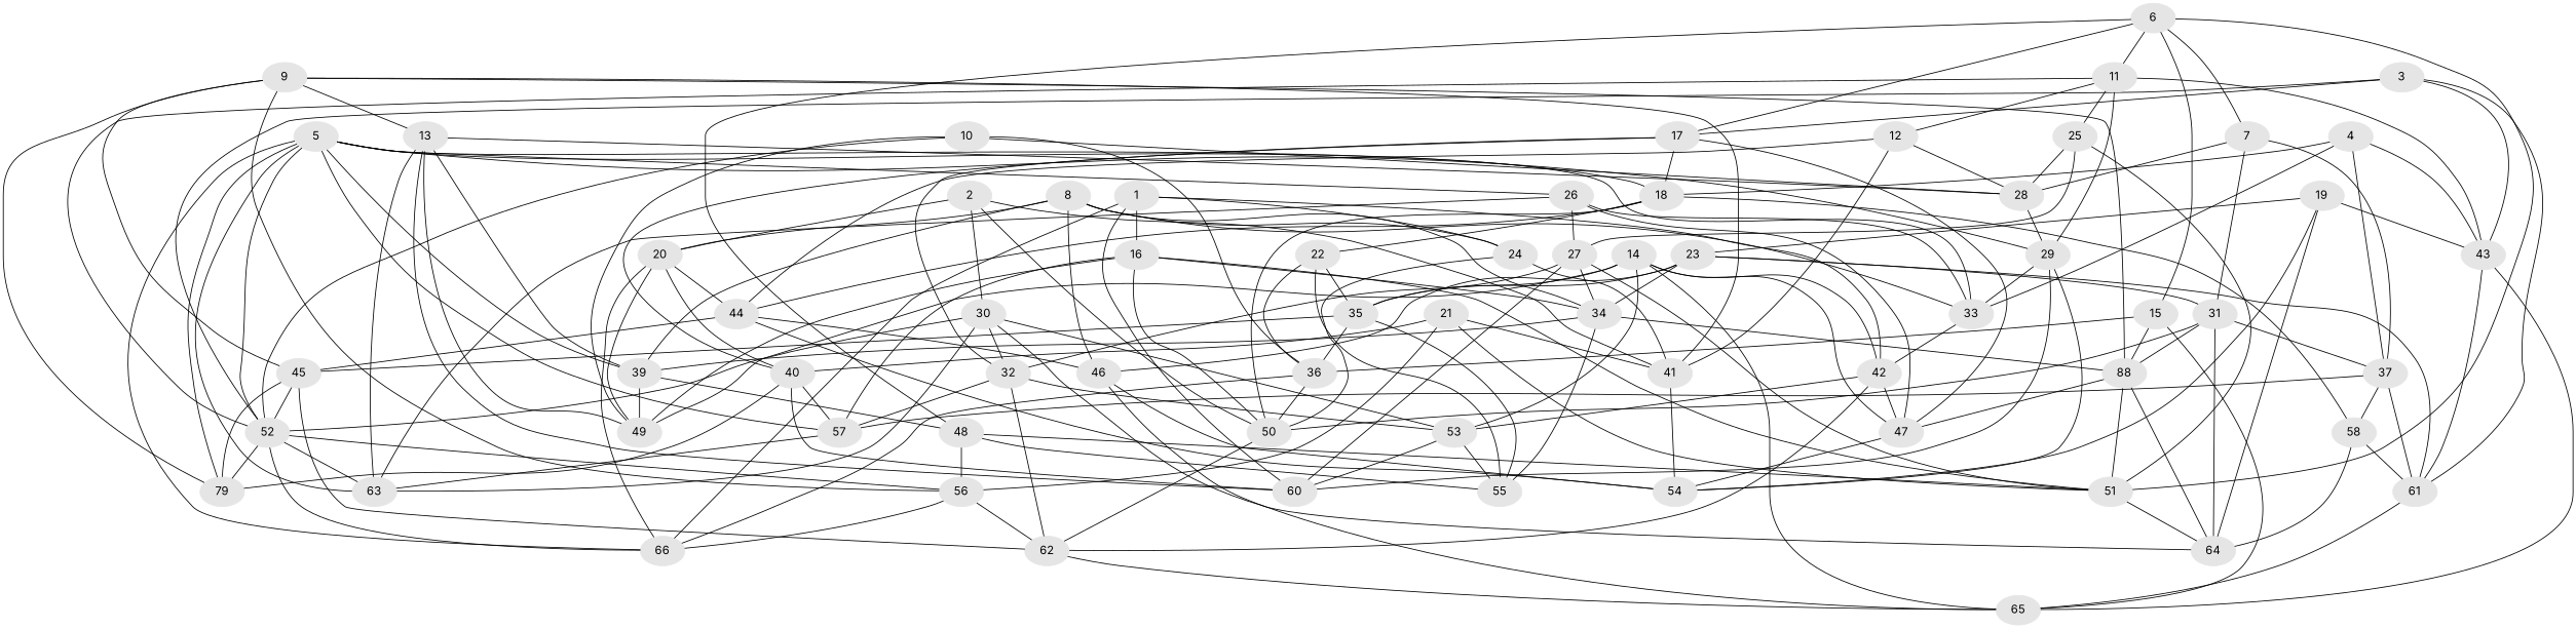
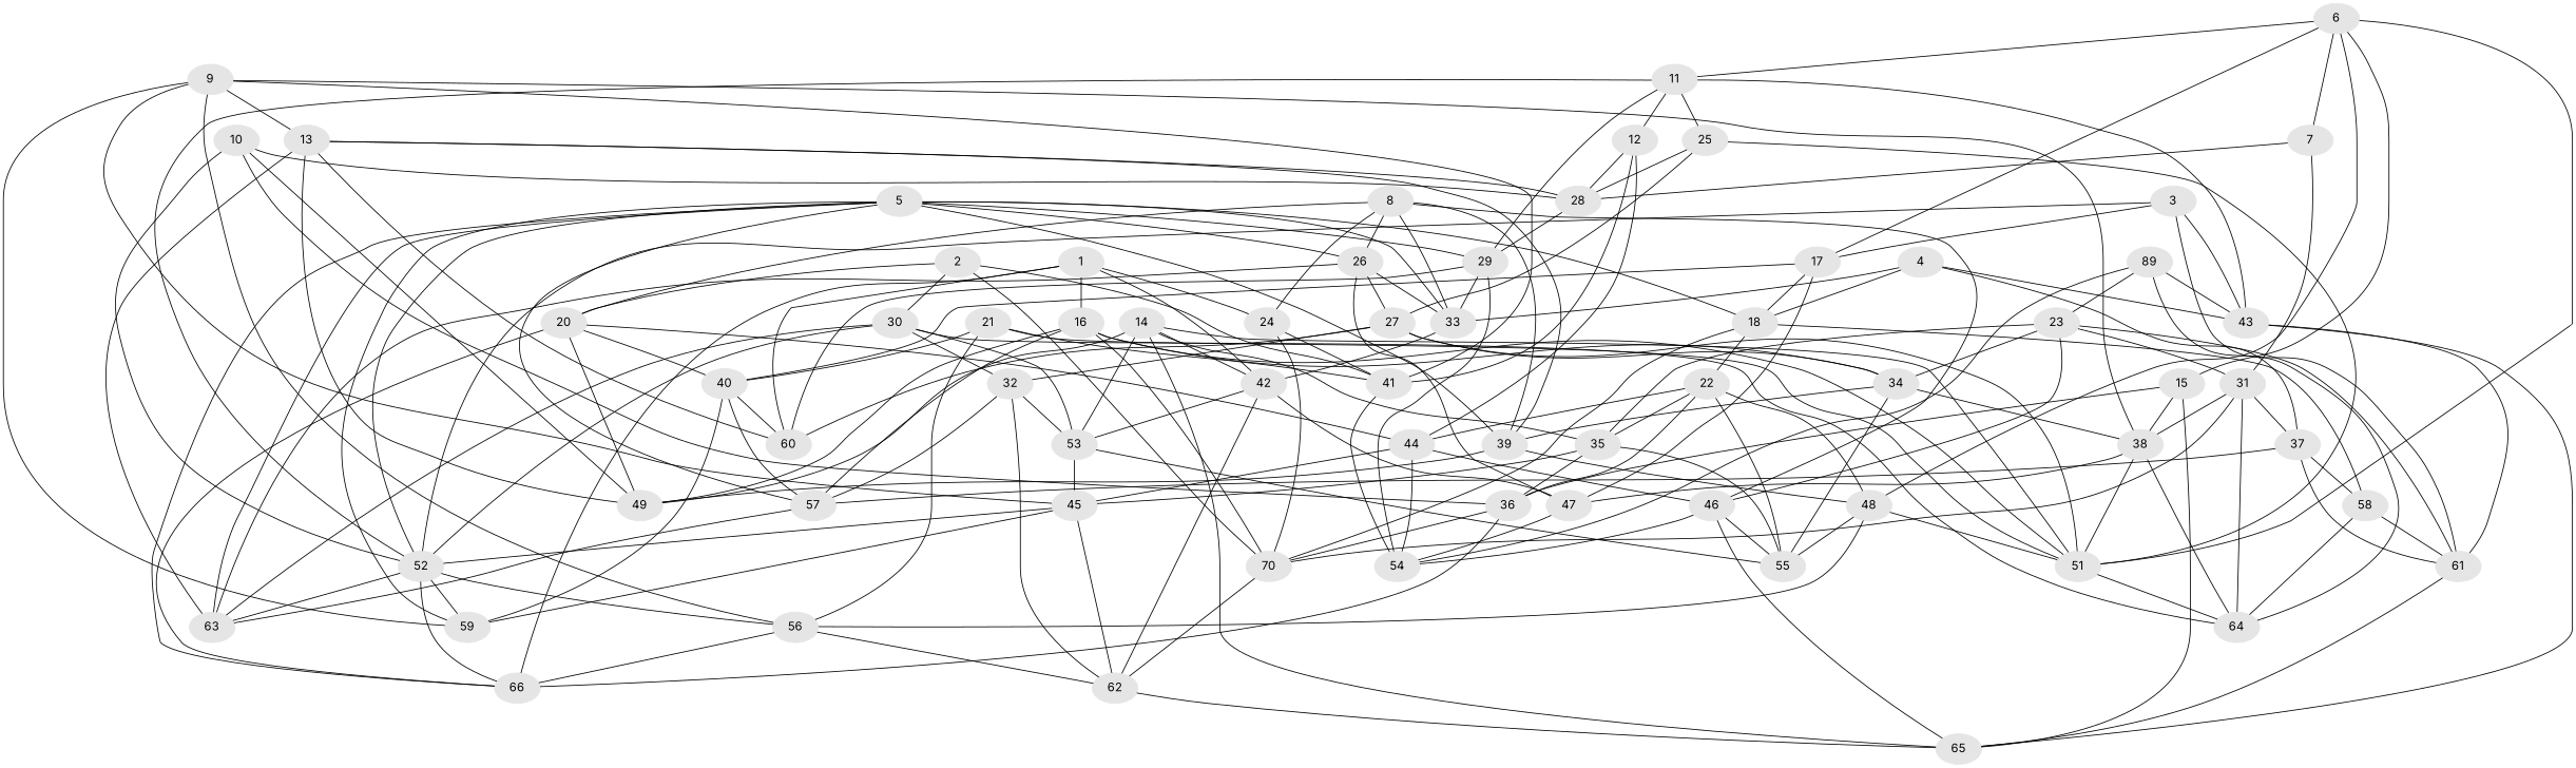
  graph {
    fontname=Inter
    node [color=gray90 fontname=Inter style=filled]
    edge [fontname=Inter weight=1.0]
    1
    16
    24
    42
    60
    66
-   50
+   50 [label=70]
    57
    51
    49
    34
    41
    53
    47
    62
    2
    20
    30
    44
    40
    52
    63
    32
    64
    54
    3
    17
    43
    61
    18
    65
-   59 [label=79]
+   59
    56
    4
    33
    37
    22
    58
    5
    26
    29
    39
    27
    48
    6
    7
    11
    15
    28
    31
    12
    25
-   38 [label=88]
+   38
    36
    55
    8
    46
    9
    13
    45
    10
    14
    35
-   19
+   19 [label=89]
    23
    21
    1 -- 16
    1 -- 24
    1 -- 42
    1 -- 60
    1 -- 66
    16 -- 50
    16 -- 57
    16 -- 51
    16 -- 49
    16 -- 34
    24 -- 50
    24 -- 41
    42 -- 53
    42 -- 47
    42 -- 62
    50 -- 62
    57 -- 63
    51 -- 64
    34 -- 39
    34 -- 38
    34 -- 55
    41 -- 54
-   53 -- 60
+   53 -- 45
    53 -- 55
    47 -- 54
    62 -- 65
    2 -- 50
    2 -- 41
    2 -- 20
    2 -- 30
    20 -- 66
    20 -- 49
    20 -- 44
    20 -- 40
    30 -- 53
    30 -- 52
    30 -- 63
    30 -- 32
    30 -- 64
    44 -- 54
    44 -- 46
    44 -- 45
    40 -- 60
    40 -- 57
    40 -- 59
    52 -- 66
    52 -- 63
    52 -- 59
    52 -- 56
    32 -- 57
    32 -- 53
    32 -- 62
    3 -- 52
    3 -- 17
    3 -- 43
    3 -- 61
    17 -- 47
    17 -- 40
-   17 -- 32
    17 -- 18
    43 -- 61
    43 -- 65
    61 -- 65
    18 -- 50
    18 -- 22
    18 -- 58
    56 -- 66
    56 -- 62
    4 -- 43
    4 -- 18
    4 -- 33
    4 -- 37
    33 -- 42
    37 -- 57
    37 -- 61
    37 -- 58
-   18 -- 44
+   22 -- 44
+   22 -- 48
    22 -- 36
    22 -- 55
    22 -- 35
    58 -- 64
    58 -- 61
    5 -- 66
    5 -- 57
    5 -- 52
    5 -- 63
    5 -- 18
    5 -- 59
    5 -- 33
    5 -- 26
    5 -- 29
    5 -- 39
    26 -- 47
    26 -- 63
    26 -- 33
    26 -- 27
    29 -- 60
    29 -- 54
    29 -- 33
    39 -- 49
    39 -- 48
    27 -- 60
    27 -- 51
    27 -- 34
    27 -- 32
    48 -- 51
    48 -- 56
    48 -- 55
    6 -- 51
    6 -- 17
    6 -- 48
    6 -- 7
    6 -- 11
    6 -- 15
-   7 -- 37
    7 -- 28
    7 -- 31
    11 -- 52
    11 -- 43
    11 -- 29
    11 -- 12
    11 -- 25
    15 -- 65
    15 -- 38
    15 -- 36
    28 -- 29
    31 -- 50
    31 -- 64
    31 -- 37
    31 -- 38
    12 -- 41
    12 -- 44
    12 -- 28
    25 -- 51
    25 -- 27
    25 -- 28
    38 -- 51 [weight=2.0]
    38 -- 47
    38 -- 64
    36 -- 66
    36 -- 50
    8 -- 24
    8 -- 20
    8 -- 33
-   8 -- 34
+   8 -- 26
    8 -- 39
    8 -- 46
    46 -- 54
    46 -- 65
+   46 -- 55
    9 -- 41
    9 -- 59
    9 -- 56
    9 -- 38
    9 -- 13
    9 -- 45
    13 -- 60
    13 -- 49
    13 -- 63
    13 -- 39
    13 -- 28
    45 -- 62
    45 -- 52
    45 -- 59
    10 -- 49
    10 -- 52
    10 -- 28
    10 -- 36
    14 -- 42
-   14 -- 47
+   14 -- 51
    14 -- 49
    14 -- 53
    14 -- 65
    14 -- 35
    35 -- 36
    35 -- 55
    35 -- 45
    19 -- 64
    19 -- 54
    19 -- 43
    19 -- 23
    23 -- 34
    23 -- 61
    23 -- 31
    23 -- 46
    23 -- 35
    21 -- 51
    21 -- 41
    21 -- 40
    21 -- 56
  }
